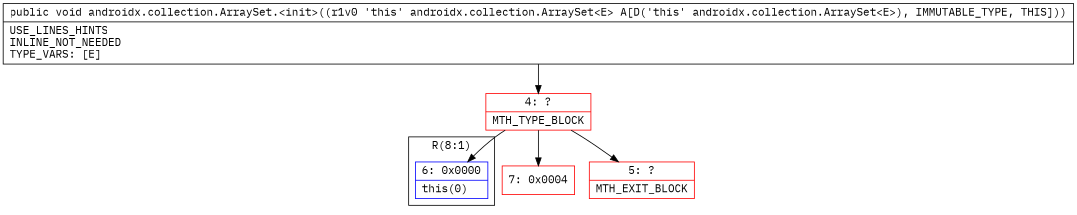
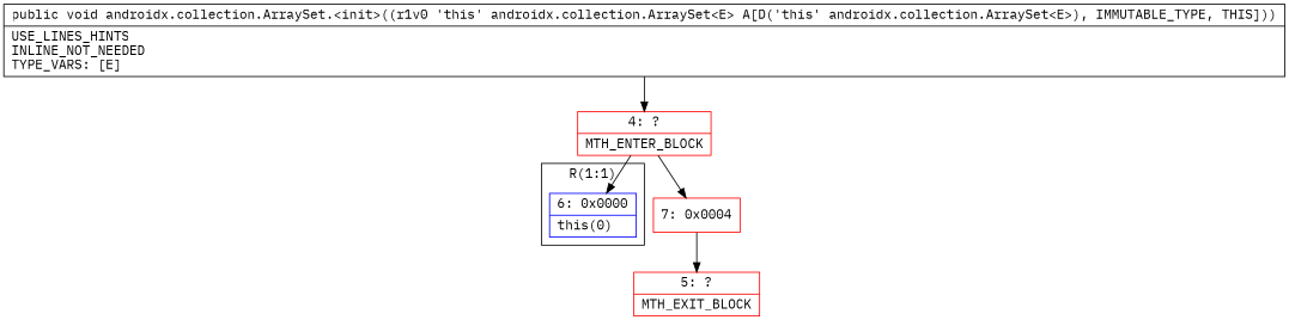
  digraph {
    fontname="IBM Plex Mono"
    node [color=red fontname="IBM Plex Mono" shape=record]
    edge [fontname="IBM Plex Mono"]
    n1 [color=blue label="{6\:\ 0x0000|this(0)\l}"]
    n2 [label="{7\:\ 0x0004}"]
    n3 [label="{5\:\ ?|MTH_EXIT_BLOCK\l}"]
-   n4 [label="{4\:\ ?|MTH_TYPE_BLOCK\l}"]
+   n4 [label="{4\:\ ?|MTH_ENTER_BLOCK\l}"]
    n5 [label="{public void androidx.collection.ArraySet.\<init\>((r1v0 'this' androidx.collection.ArraySet\<E\> A[D('this' androidx.collection.ArraySet\<E\>), IMMUTABLE_TYPE, THIS]))  | USE_LINES_HINTS\lINLINE_NOT_NEEDED\lTYPE_VARS: [E]\l}" color=""]
    subgraph cluster_1 {
-     label="R(8:1)"
+     label="R(1:1)"
      n1
    }
-   n4 -> n3
+   n2 -> n3
    n4 -> n1
    n4 -> n2
    n5 -> n4
  }
